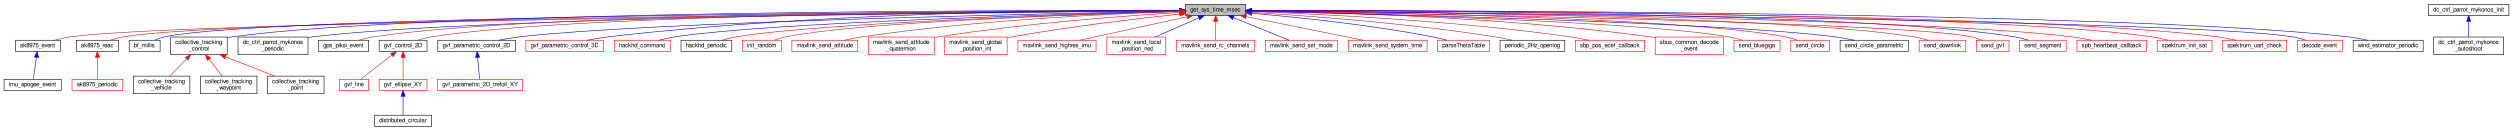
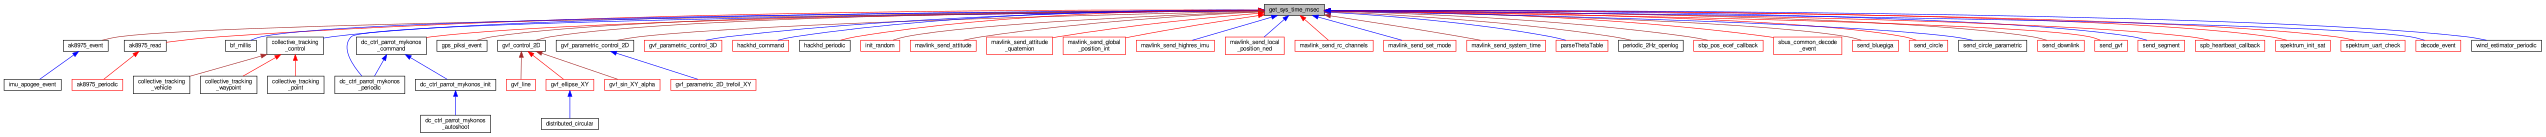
  digraph {
    rankdir=TB
    node [color=red fillcolor=white fontname=FreeSans fontsize=10 shape=record style=filled]
    edge [color=blue dir=back fontname=FreeSans fontsize=10 labelfontname=FreeSans labelfontsize=10 style=solid]
    n1 [color=black fillcolor=grey75 fontcolor=black height=0.2 label=get_sys_time_msec width=0.4]
    n2 [color=black height=0.2 label=ak8975_event width=0.4]
    n3 [color=black height=0.2 label=ak8975_read width=0.4]
    n4 [color=black height=0.2 label=bf_millis width=0.4]
    n5 [color=black height=0.2 label="collective_tracking\l_control" width=0.4]
+   n6 [color=black height=0.2 label="dc_ctrl_parrot_mykonos\l_command" width=0.4]
    n7 [color=black height=0.2 label="dc_ctrl_parrot_mykonos\l_periodic" width=0.4]
    n8 [color=black height=0.2 label=gps_piksi_event width=0.4]
    n9 [color=black height=0.2 label=gvf_control_2D width=0.4]
    n10 [color=black height=0.2 label=gvf_parametric_control_2D width=0.4]
    n11 [height=0.2 label=gvf_parametric_control_3D width=0.4]
    n12 [height=0.2 label=hackhd_command width=0.4]
    n13 [color=black height=0.2 label=hackhd_periodic width=0.4]
    n14 [height=0.2 label=init_random width=0.4]
    n15 [height=0.2 label=mavlink_send_attitude width=0.4]
    n16 [height=0.2 label="mavlink_send_attitude\l_quaternion" width=0.4]
    n17 [height=0.2 label="mavlink_send_global\l_position_int" width=0.4]
    n18 [height=0.2 label=mavlink_send_highres_imu width=0.4]
    n19 [height=0.2 label="mavlink_send_local\l_position_ned" width=0.4]
    n20 [height=0.2 label=mavlink_send_rc_channels width=0.4]
    n21 [height=0.2 label=mavlink_send_set_mode width=0.4]
    n22 [height=0.2 label=mavlink_send_system_time width=0.4]
    n23 [height=0.2 label=parseThetaTable width=0.4]
    n24 [color=black height=0.2 label=periodic_2Hz_openlog width=0.4]
    n25 [height=0.2 label=sbp_pos_ecef_callback width=0.4]
    n26 [height=0.2 label="sbus_common_decode\l_event" width=0.4]
    n27 [height=0.2 label=send_bluegiga width=0.4]
    n28 [height=0.2 label=send_circle width=0.4]
    n29 [color=black height=0.2 label=send_circle_parametric width=0.4]
    n30 [height=0.2 label=send_downlink width=0.4]
    n31 [height=0.2 label=send_gvf width=0.4]
    n32 [height=0.2 label=send_segment width=0.4]
    n33 [height=0.2 label=spb_heartbeat_callback width=0.4]
    n34 [height=0.2 label=spektrum_init_sat width=0.4]
    n35 [height=0.2 label=spektrum_uart_check width=0.4]
    n36 [height=0.2 label=decode_event width=0.4]
    n37 [color=black height=0.2 label=wind_estimator_periodic width=0.4]
    n38 [color=black height=0.2 label=imu_apogee_event width=0.4]
    n39 [height=0.2 label=ak8975_periodic width=0.4]
    n40 [color=black height=0.2 label="collective_tracking\l_vehicle" width=0.4]
    n41 [color=black height=0.2 label="collective_tracking\l_waypoint" width=0.4]
    n42 [color=black height=0.2 label="collective_tracking\l_point" width=0.4]
    n43 [color=black height=0.2 label=dc_ctrl_parrot_mykonos_init width=0.4]
    n44 [color=black height=0.2 label=distributed_circular width=0.4]
    n45 [height=0.2 label=gvf_line width=0.4]
    n46 [height=0.2 label=gvf_ellipse_XY width=0.4]
+   n47 [height=0.2 label=gvf_sin_XY_alpha width=0.4]
    n48 [height=0.2 label=gvf_parametric_2D_trefoil_XY width=0.4]
    n49 [color=black height=0.2 label="dc_ctrl_parrot_mykonos\l_autoshoot" width=0.4]
    n1 -> n2 [color=brown]
    n1 -> n3 [color=red]
    n1 -> n4
    n1 -> n5
+   n1 -> n6 [color=red]
    n1 -> n7
    n1 -> n8 [color=brown]
    n1 -> n9 [color=brown]
-   n1 -> n10
+   n1 -> n10 [color=brown]
    n1 -> n11
    n1 -> n12
    n1 -> n13 [color=red]
    n1 -> n14 [color=brown]
    n1 -> n15 [color=brown]
    n1 -> n16 [color=red]
    n1 -> n17 [color=red]
-   n1 -> n18 [color=brown]
+   n1 -> n18
    n1 -> n19
    n1 -> n20 [color=red]
    n1 -> n21
    n1 -> n22 [color=brown]
    n1 -> n23
    n1 -> n24 [color=brown]
    n1 -> n25 [color=brown]
    n1 -> n26 [color=red]
    n1 -> n27 [color=brown]
    n1 -> n28 [color=red]
    n1 -> n29
    n1 -> n30 [color=brown]
    n1 -> n31 [color=red]
    n1 -> n32
    n1 -> n33 [color=red]
    n1 -> n34 [color=red]
    n1 -> n35 [color=red]
    n1 -> n36
    n1 -> n37
    n2 -> n38
    n3 -> n39 [color=red]
    n5 -> n40 [color=brown]
    n5 -> n41 [color=red]
    n5 -> n42 [color=red]
+   n6 -> n7
+   n6 -> n43
    n9 -> n45 [color=brown]
    n9 -> n46 [color=red]
+   n9 -> n47 [color=brown]
    n10 -> n48
    n43 -> n49
    n46 -> n44
  }
